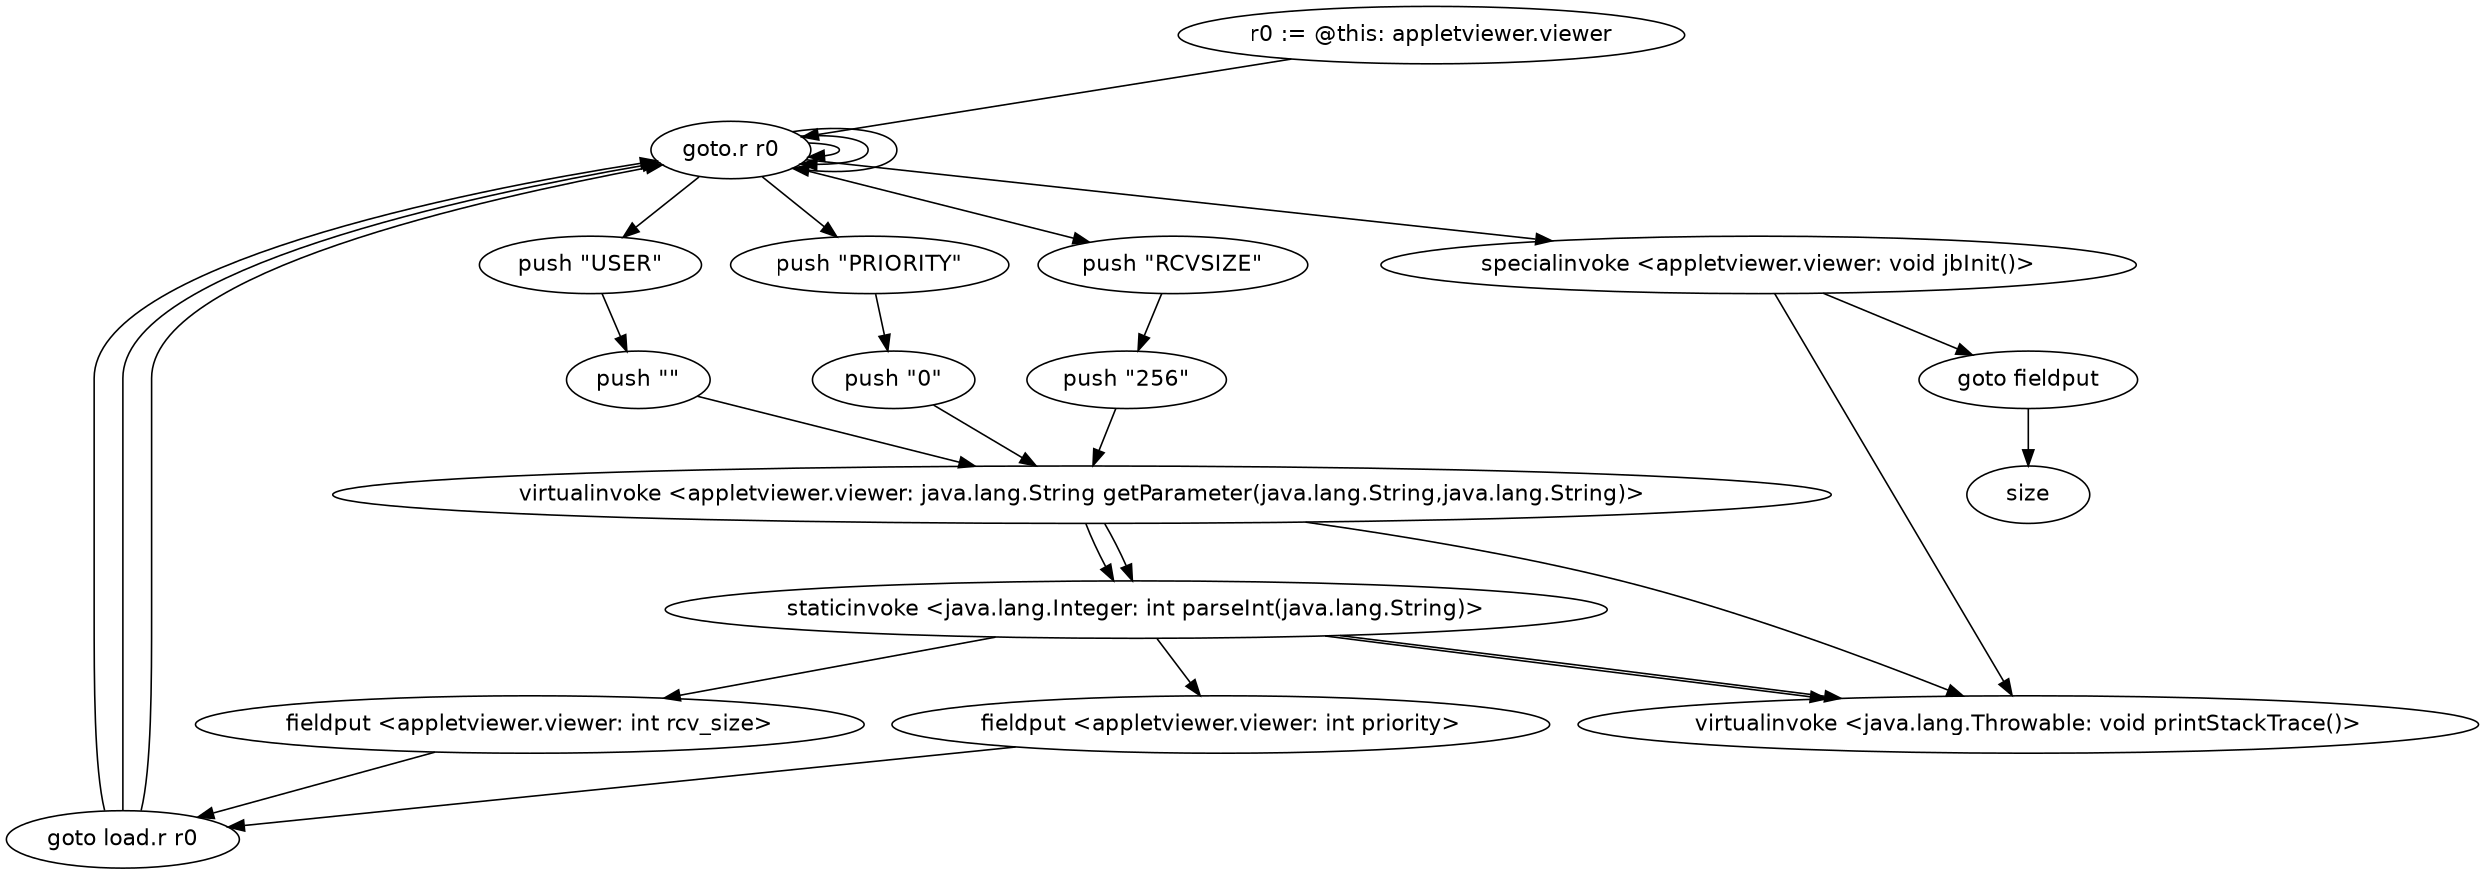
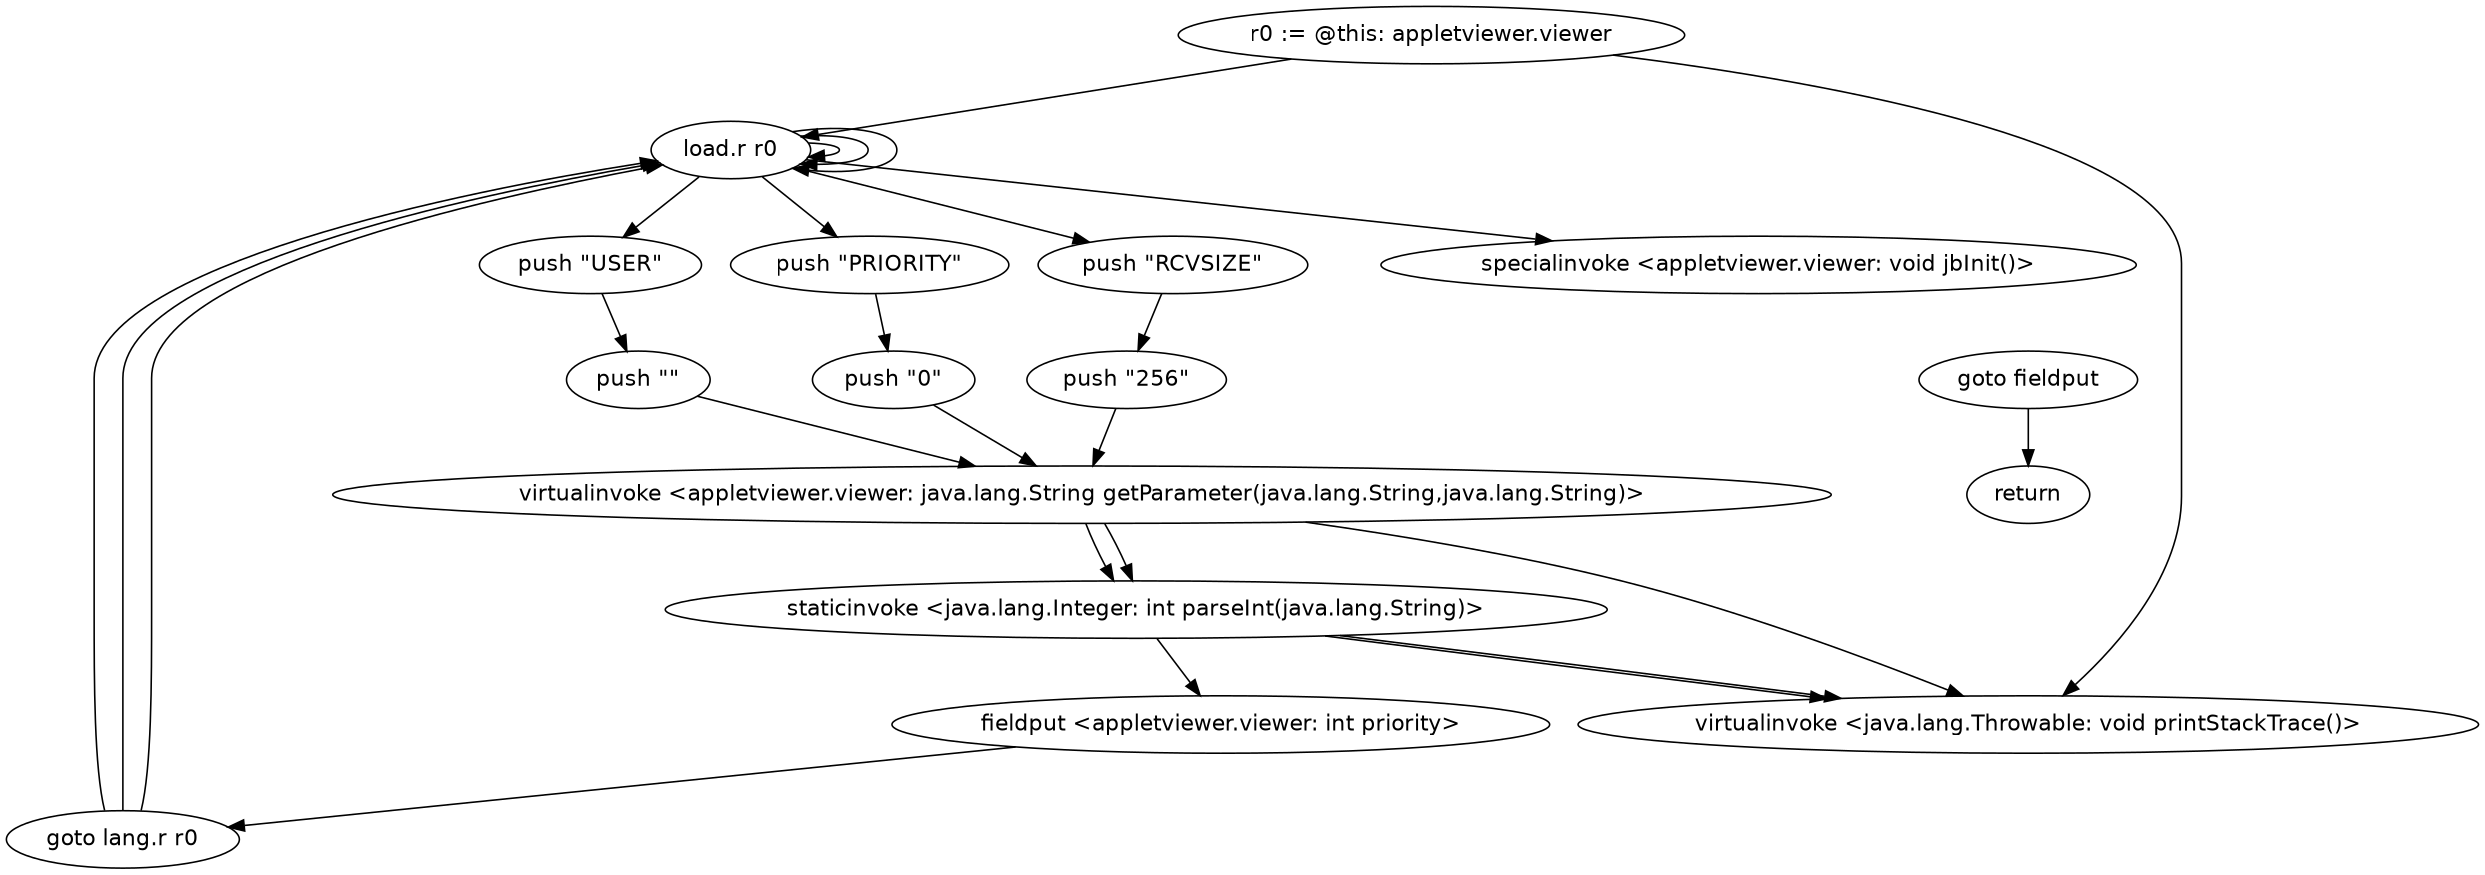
  digraph {
    fontname="DejaVu Sans"
    node [fontname="DejaVu Sans"]
    edge [fontname="DejaVu Sans"]
    "r0 := @this: appletviewer.viewer"
-   "load.r r0" [label="goto.r r0"]
+   "load.r r0"
    "push \"USER\""
    "push \"PRIORITY\""
    "push \"RCVSIZE\""
    "specialinvoke <appletviewer.viewer: void jbInit()>"
    "push \"\""
    "push \"0\""
    "push \"256\""
    "virtualinvoke <java.lang.Throwable: void printStackTrace()>"
    n11 [label="goto fieldput"]
    "virtualinvoke <appletviewer.viewer: java.lang.String getParameter(java.lang.String,java.lang.String)>"
    "staticinvoke <java.lang.Integer: int parseInt(java.lang.String)>"
    "fieldput <appletviewer.viewer: int priority>"
-   "fieldput <appletviewer.viewer: int rcv_size>"
-   "goto load.r r0"
-   return [label=size]
+   "goto load.r r0" [label="goto lang.r r0"]
+   return
    "r0 := @this: appletviewer.viewer" -> "load.r r0"
    "load.r r0" -> "load.r r0"
    "load.r r0" -> "load.r r0"
    "load.r r0" -> "load.r r0"
    "load.r r0" -> "push \"USER\""
    "load.r r0" -> "push \"PRIORITY\""
    "load.r r0" -> "push \"RCVSIZE\""
    "load.r r0" -> "specialinvoke <appletviewer.viewer: void jbInit()>"
    "push \"USER\"" -> "push \"\""
    "push \"PRIORITY\"" -> "push \"0\""
    "push \"RCVSIZE\"" -> "push \"256\""
-   "specialinvoke <appletviewer.viewer: void jbInit()>" -> "virtualinvoke <java.lang.Throwable: void printStackTrace()>"
-   "specialinvoke <appletviewer.viewer: void jbInit()>" -> n11
+   "r0 := @this: appletviewer.viewer" -> "virtualinvoke <java.lang.Throwable: void printStackTrace()>"
    "push \"\"" -> "virtualinvoke <appletviewer.viewer: java.lang.String getParameter(java.lang.String,java.lang.String)>"
    "push \"0\"" -> "virtualinvoke <appletviewer.viewer: java.lang.String getParameter(java.lang.String,java.lang.String)>"
    "push \"256\"" -> "virtualinvoke <appletviewer.viewer: java.lang.String getParameter(java.lang.String,java.lang.String)>"
    n11 -> return
    "virtualinvoke <appletviewer.viewer: java.lang.String getParameter(java.lang.String,java.lang.String)>" -> "virtualinvoke <java.lang.Throwable: void printStackTrace()>"
    "virtualinvoke <appletviewer.viewer: java.lang.String getParameter(java.lang.String,java.lang.String)>" -> "staticinvoke <java.lang.Integer: int parseInt(java.lang.String)>"
    "virtualinvoke <appletviewer.viewer: java.lang.String getParameter(java.lang.String,java.lang.String)>" -> "staticinvoke <java.lang.Integer: int parseInt(java.lang.String)>"
    "staticinvoke <java.lang.Integer: int parseInt(java.lang.String)>" -> "virtualinvoke <java.lang.Throwable: void printStackTrace()>"
    "staticinvoke <java.lang.Integer: int parseInt(java.lang.String)>" -> "virtualinvoke <java.lang.Throwable: void printStackTrace()>"
    "staticinvoke <java.lang.Integer: int parseInt(java.lang.String)>" -> "fieldput <appletviewer.viewer: int priority>"
-   "staticinvoke <java.lang.Integer: int parseInt(java.lang.String)>" -> "fieldput <appletviewer.viewer: int rcv_size>"
    "fieldput <appletviewer.viewer: int priority>" -> "goto load.r r0"
-   "fieldput <appletviewer.viewer: int rcv_size>" -> "goto load.r r0"
    "goto load.r r0" -> "load.r r0"
    "goto load.r r0" -> "load.r r0"
    "goto load.r r0" -> "load.r r0"
  }
